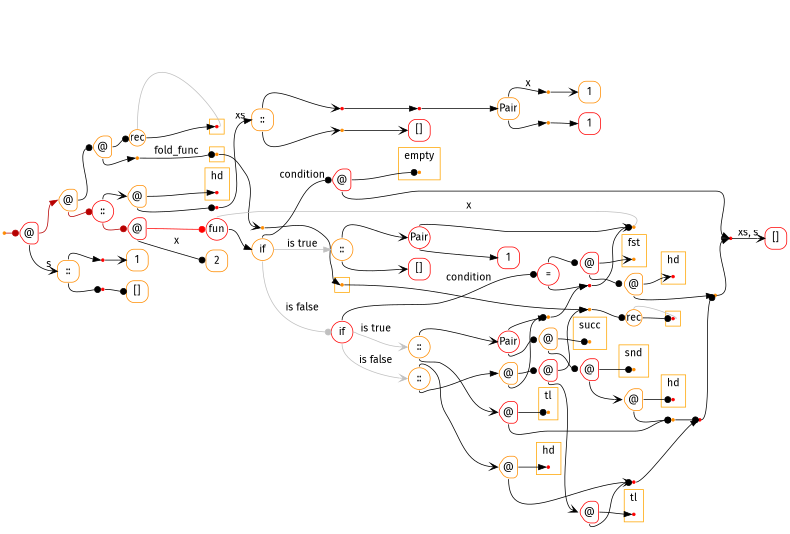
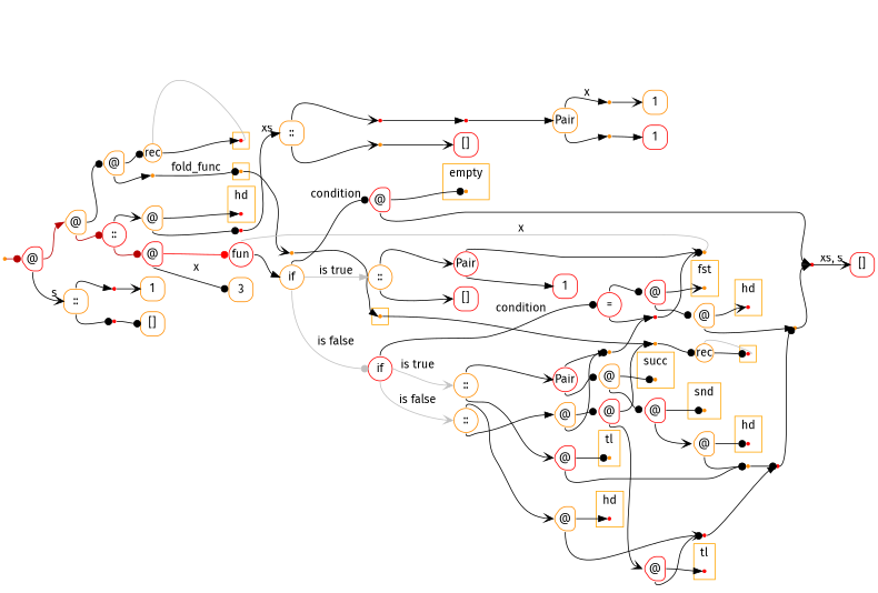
  digraph {
    labeldistance=0
    nodesep=.175
    rankdir=LR
    ranksep=.175
    fontname="Fira Sans"
    node [color=darkorange fixedsize=true orientation=90 shape=point fontname="Fira Sans" style=rounded]
    edge [arrowhead=dot arrowtail=none headport=w tailport=e fontname="Fira Sans"]
    ndcluster_nd174 [style=""]
    ndcluster_nd700 [color=red style=""]
    ndcluster_nd860 [color=red style=""]
    ndcluster_nd383 [style=""]
    ndcluster_nd950 [color=red style=""]
    ndcluster_nd1062 [style=""]
    ndcluster_nd1081 [style=""]
    ndcluster_nd1088 [color=red style=""]
    ndcluster_nd1097 [style=""]
    ndcluster_nd1104 [style=""]
    ndcluster_nd1111 [color=red style=""]
    ndcluster_nd1118 [style=""]
    ndcluster_nd1127 [color=red style=""]
    ndcluster_nd1137 [color=red style=""]
    nd1 [orientation="" style=""]
    n16 [color=red height=.4 label="@" shape=house width=.4]
    n17 [height=.4 label=1 shape=square width=.4]
-   n18 [height=.4 label=2 shape=square width=.4]
+   n18 [height=.4 label=3 shape=square width=.4]
    n19 [height=.4 label=1 shape=square width=.4]
    n20 [height=.4 label="[]" shape=square width=.4]
    n21 [label=" "]
    n22 [color=red height=.4 label=1 shape=square width=.4]
    n23 [color=red height=.4 label="[]" shape=square width=.4]
    n24 [height=.4 label=Pair shape=square width=.4]
    n25 [label=" "]
    n26 [label=" "]
    n27 [height=.4 label="::" shape=square width=.4]
    n28 [label=" " color=red]
    n29 [label=" "]
    n30 [height=.3 label=rec shape=circle width=.3 orientation=""]
    n31 [height=.4 label="@" shape=house width=.4]
    n32 [height=.4 label="::" shape=square width=.4]
    n33 [height=.4 label="@" shape=house width=.4]
    n34 [color=red height=.4 label="::" shape=circle width=.4 orientation=""]
    n35 [label=" "]
    n36 [label=" " color=red]
    n37 [label=" " color=red]
    n38 [height=.4 label="@" shape=house width=.4]
    n39 [color=red height=.4 label="@" shape=house width=.4]
    n40 [label=" " color=red]
    n41 [color=red height=.4 label=fun shape=circle width=.4 orientation=""]
    n42 [label=" " color=red]
    n43 [color=red height=.4 label="[]" shape=square width=.4]
    n44 [label=" "]
    n45 [height=.3 label=rec shape=circle width=.3 orientation=""]
    n46 [height=.4 label=if shape=circle width=.4 orientation=""]
    n47 [label=" "]
    n48 [color=red height=.4 label="@" shape=house width=.4]
    n49 [height=.4 label="::" shape=circle width=.4 orientation=""]
    n50 [color=red height=.4 label=if shape=circle width=.4 orientation=""]
    n51 [label=" " color=red]
    n52 [color=red height=.4 label=Pair shape=circle width=.4 orientation=""]
    n53 [color=red height=.4 label="[]" shape=square width=.4]
    n54 [color=red height=.4 label=1 shape=square width=.4]
    n55 [color=red height=.4 label="=" shape=circle width=.4 orientation=""]
    n56 [height=.4 label="::" shape=circle width=.4 orientation=""]
    n57 [height=.4 label="::" shape=circle width=.4 orientation=""]
    n58 [color=red height=.4 label="@" shape=house width=.4]
    n59 [label=" " color=red]
    n60 [height=.4 label="@" shape=house width=.4]
    n61 [label=" "]
    n62 [color=red height=.4 label=Pair shape=circle width=.4 orientation=""]
    n63 [color=red height=.4 label="@" shape=house width=.4]
    n64 [height=.4 label="@" shape=house width=.4]
    n65 [label=" "]
    n66 [color=red height=.4 label="@" shape=house width=.4]
    n67 [height=.4 label="@" shape=house width=.4]
    n68 [label=" "]
    n69 [label=" " color=red]
    n70 [height=.4 label="@" shape=house width=.4]
    n71 [height=.4 label="@" shape=house width=.4]
    n72 [label=" " color=red]
    n73 [color=red height=.4 label="@" shape=house width=.4]
    n74 [color=red height=.4 label="@" shape=house width=.4]
    subgraph cluster_1 {
      color=orange
      style=fill
      ndcluster_nd174
    }
    subgraph cluster_2 {
      color=orange
      style=fill
      ndcluster_nd383
    }
    subgraph cluster_3 {
      color=orange
      style=fill
      ndcluster_nd700
    }
    subgraph cluster_4 {
      color=orange
      label=hd
      style=fill
      ndcluster_nd860
    }
    subgraph cluster_5 {
      color=orange
      style=fill
      ndcluster_nd950
    }
    subgraph cluster_6 {
      color=orange
      label=empty
      style=fill
      ndcluster_nd1062
    }
    subgraph cluster_7 {
      color=orange
      label=fst
      style=fill
      ndcluster_nd1081
    }
    subgraph cluster_8 {
      color=orange
      label=hd
      style=fill
      ndcluster_nd1088
    }
    subgraph cluster_9 {
      color=orange
      label=succ
      style=fill
      ndcluster_nd1097
    }
    subgraph cluster_10 {
      color=orange
      label=snd
      style=fill
      ndcluster_nd1104
    }
    subgraph cluster_11 {
      color=orange
      label=hd
      style=fill
      ndcluster_nd1111
    }
    subgraph cluster_12 {
      color=orange
      label=tl
      style=fill
      ndcluster_nd1118
    }
    subgraph cluster_13 {
      color=orange
      label=hd
      style=fill
      ndcluster_nd1127
    }
    subgraph cluster_14 {
      color=orange
      label=tl
      style=fill
      ndcluster_nd1137
    }
    ndcluster_nd174 -> n21 [arrowhead=vee]
    ndcluster_nd383 -> n44 [arrowhead=normal]
    nd1 -> n16 [color="#b70000"]
    n16 -> n31 [arrowhead=normal color="#b70000"]
    n16 -> n32 [arrowhead=vee label=s tailport=s]
    n21 -> ndcluster_nd383 [arrowhead=normal]
    n24 -> n25 [arrowhead=normal label=x tailport=n]
    n24 -> n26 [arrowhead=normal tailport=s]
    n25 -> n17 [arrowhead=vee]
    n26 -> n22 [arrowhead=normal]
    n27 -> n28 [arrowhead=vee tailport=n]
    n27 -> n29 [arrowhead=vee tailport=s]
    n28 -> n42 [arrowhead=normal]
    n29 -> n23 [arrowhead=vee]
    n30 -> ndcluster_nd700 [arrowhead=none color=grey dir=back headport=e tailport=n]
    n30 -> ndcluster_nd700 [arrowhead=normal]
    n31 -> n33
    n31 -> n34 [color="#b70000" tailport=s]
    n32 -> n36 [arrowhead=normal tailport=n]
    n32 -> n37 [tailport=s]
    n33 -> n30 [color=black]
    n33 -> n35 [arrowhead=normal tailport=s]
    n34 -> n38 [arrowhead=vee tailport=n]
    n34 -> n39 [color="#b70000" tailport=s]
    n35 -> ndcluster_nd174 [label=fold_func]
    n36 -> n19 [arrowhead=vee]
    n37 -> n20
    n38 -> ndcluster_nd860 [arrowhead=normal]
    n38 -> n40 [tailport=s]
    n39 -> n18 [label=x tailport=s]
    n39 -> n41 [color=red]
    n40 -> n27 [arrowhead=normal label=xs]
    n41 -> n46 [arrowhead=normal]
    n41 -> n47 [arrowhead=none color=grey dir=back headport=ne label=x tailport=n]
    n42 -> n24 [arrowhead=normal]
    n44 -> n45 [color=black]
    n45 -> ndcluster_nd950 [arrowhead=none color=grey dir=back headport=e tailport=n]
    n45 -> ndcluster_nd950
    n46 -> n48 [label=condition tailport=n]
    n46 -> n49 [arrowhead=normal color=grey label="is true"]
    n46 -> n50 [color=grey label="is false" tailport=s]
    n48 -> ndcluster_nd1062
    n48 -> n51 [arrowhead=normal tailport=s]
    n49 -> n52 [arrowhead=vee tailport=n]
    n49 -> n53 [arrowhead=vee tailport=s]
    n50 -> n55 [label=condition tailport=n]
    n50 -> n56 [arrowhead=vee color=grey label="is true"]
    n50 -> n57 [arrowhead=vee color=grey label="is false" tailport=s]
    n51 -> n43 [arrowhead=vee label="xs, s"]
    n52 -> n47 [arrowhead=vee tailport=n]
    n52 -> n54 [arrowhead=normal tailport=s]
    n55 -> n58 [tailport=n]
    n55 -> n59 [arrowhead=normal tailport=s]
    n56 -> n62 [arrowhead=vee tailport=n]
    n56 -> n63 [arrowhead=vee tailport=s]
    n57 -> n70 [arrowhead=vee tailport=n]
    n57 -> n71 [arrowhead=normal tailport=s]
    n58 -> ndcluster_nd1081 [arrowhead=vee]
    n58 -> n60 [tailport=s]
    n59 -> n47
    n60 -> ndcluster_nd1088 [arrowhead=vee]
    n60 -> n61 [arrowhead=normal tailport=s]
    n61 -> n51 [arrowhead=normal]
    n62 -> n64 [tailport=s]
    n62 -> n65 [arrowhead=normal tailport=n]
    n63 -> ndcluster_nd1118
    n63 -> n68 [tailport=s]
    n64 -> ndcluster_nd1097
    n64 -> n66 [tailport=s]
    n65 -> n59 [arrowhead=normal]
    n66 -> ndcluster_nd1104
    n66 -> n67 [arrowhead=vee tailport=s]
    n67 -> ndcluster_nd1111
    n67 -> n68 [tailport=s]
    n68 -> n69
    n69 -> n61
    n70 -> ndcluster_nd1127 [arrowhead=normal]
    n70 -> n72 [arrowhead=vee tailport=s]
    n71 -> n65 [tailport=s]
    n71 -> n73
    n72 -> n69 [arrowhead=normal]
    n73 -> n44 [arrowhead=normal]
    n73 -> n74 [arrowhead=vee tailport=s]
    n74 -> ndcluster_nd1137 [arrowhead=normal]
    n74 -> n72 [tailport=s]
  }
